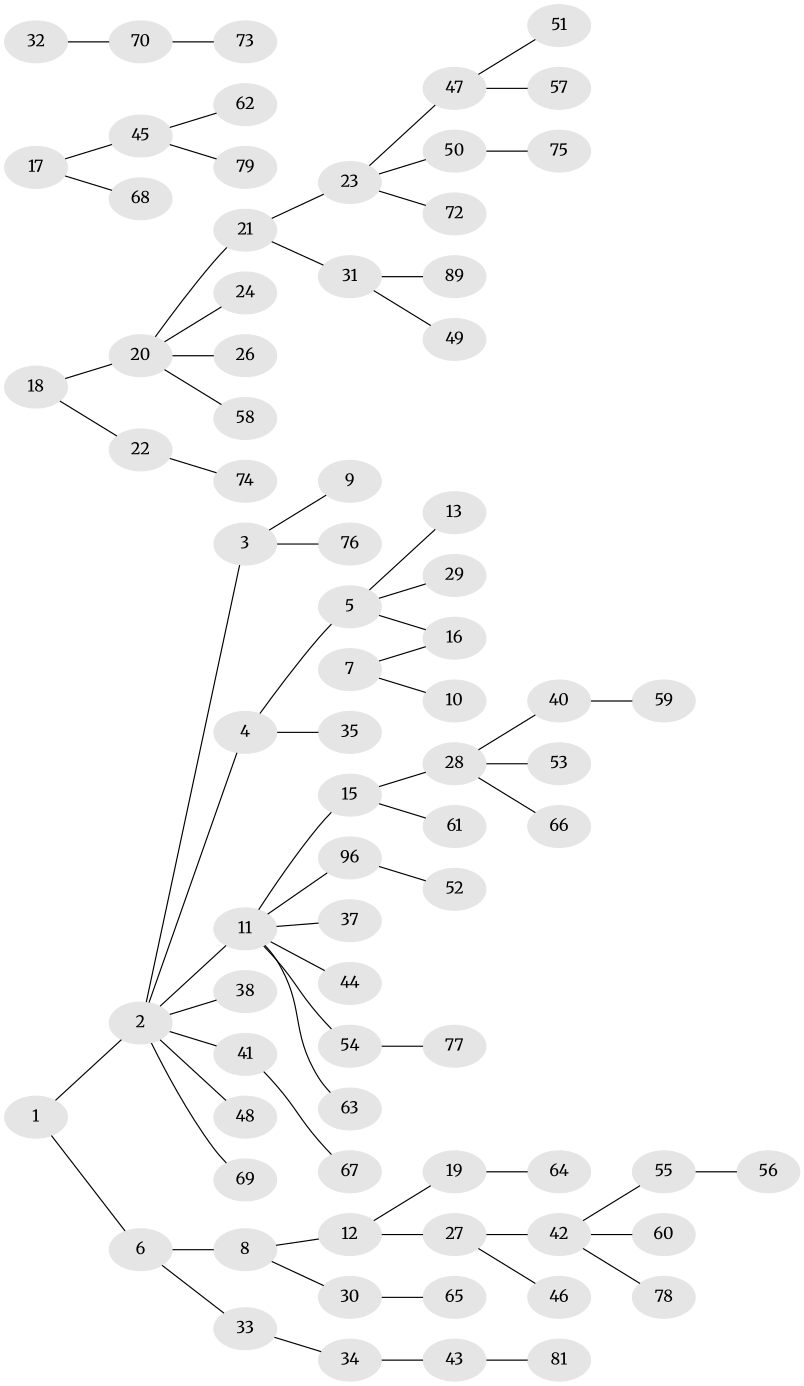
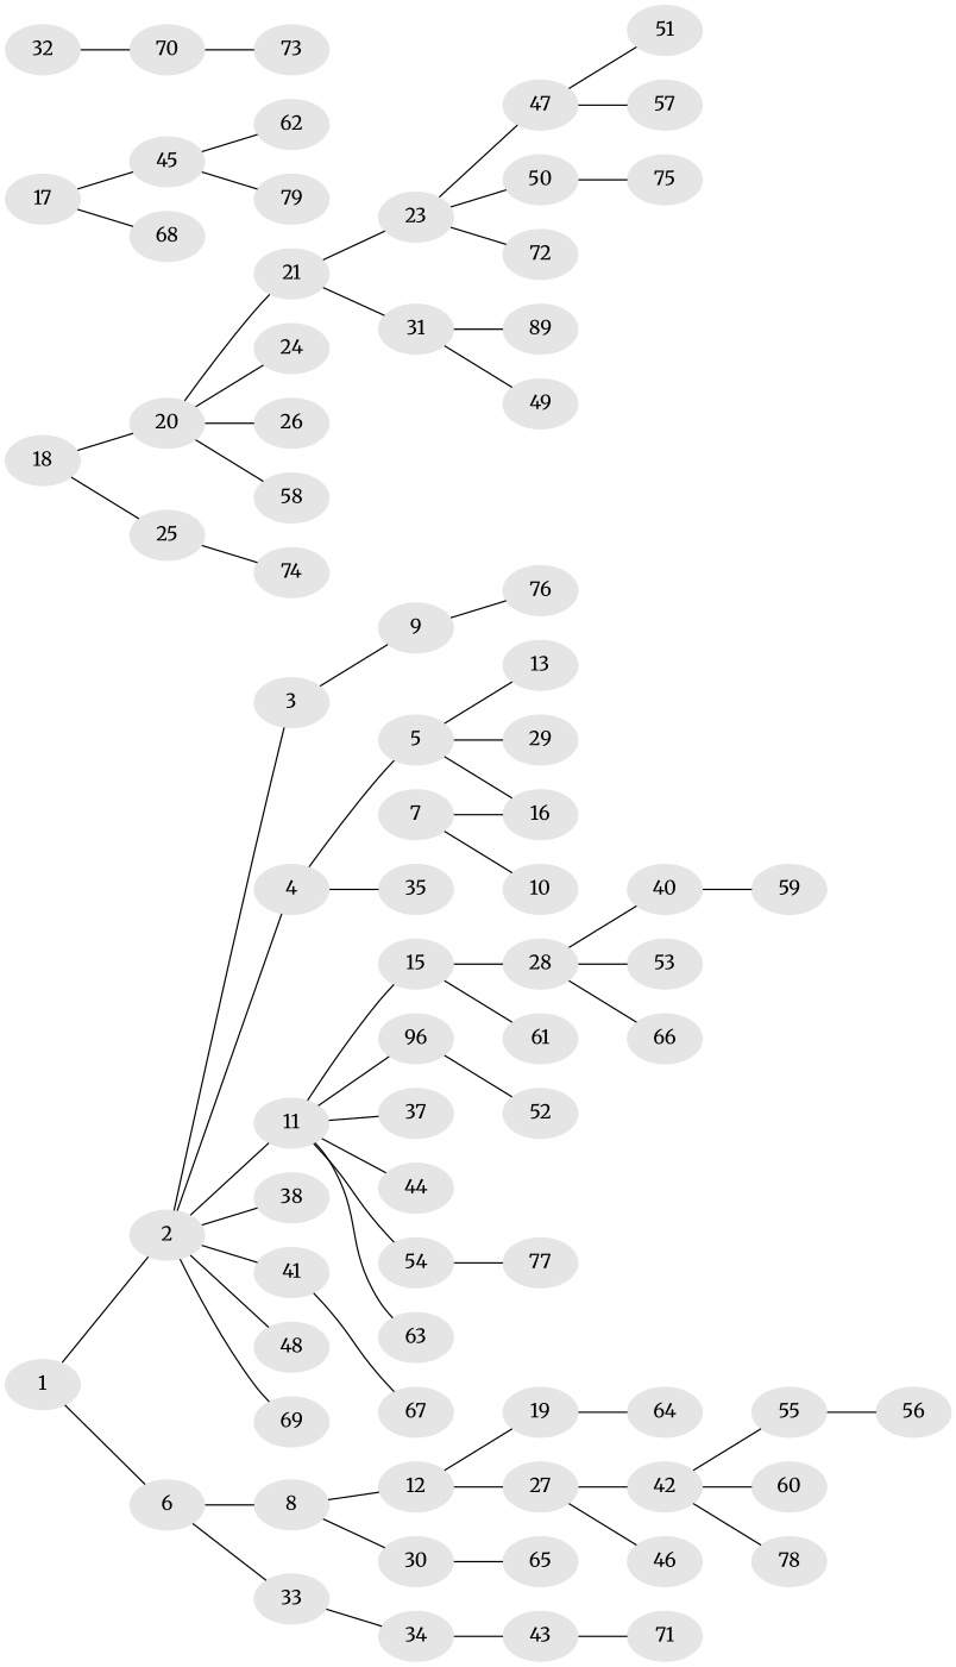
  graph {
    fontname=Merriweather
    rankdir=LR
    node [color=gray90 fontname=Merriweather style=filled]
    edge [fontname=Merriweather]
    1
    2
    6
    3
    4
    11
    38
    41
    48
    69
    8
    33
    9
    76
    5
    35
    15
    n18 [label=96]
    37
    44
    54
    63
    67
    13
    29
    16
    7
    10
    12
    30
    34
    19
    27
    65
    28
    61
    52
    77
    18
    20
-   25 [label=22]
+   25
    64
    42
    46
    17
    45
    68
    40
    53
    66
    62
    79
    21
    24
    26
    58
    74
    23
    31
    47
    50
    72
    n63 [label=89]
    49
    32
    70
    51
    57
    75
    55
    60
    78
    59
    73
    43
-   71 [label=81]
+   71
    56
    1 -- 2
    1 -- 6
    2 -- 3
    2 -- 4
    2 -- 11
    2 -- 38
    2 -- 41
    2 -- 48
    2 -- 69
    6 -- 8
    6 -- 33
    3 -- 9
-   3 -- 76
+   9 -- 76
    4 -- 5
    4 -- 35
    11 -- 15
    11 -- n18
    11 -- 37
    11 -- 44
    11 -- 54
    11 -- 63
    41 -- 67
    8 -- 12
    8 -- 30
    33 -- 34
    5 -- 13
    5 -- 29
    5 -- 16
    15 -- 28
    15 -- 61
    n18 -- 52
    54 -- 77
    7 -- 16
    7 -- 10
    12 -- 19
    12 -- 27
    30 -- 65
    34 -- 43
    19 -- 64
    27 -- 42
    27 -- 46
    28 -- 40
    28 -- 53
    28 -- 66
    18 -- 20
    18 -- 25
    20 -- 21
    20 -- 24
    20 -- 26
    20 -- 58
    25 -- 74
    42 -- 55
    42 -- 60
    42 -- 78
    17 -- 45
    17 -- 68
    45 -- 62
    45 -- 79
    40 -- 59
    21 -- 23
    21 -- 31
    23 -- 47
    23 -- 50
    23 -- 72
    31 -- n63
    31 -- 49
    47 -- 51
    47 -- 57
    50 -- 75
    32 -- 70
    70 -- 73
    55 -- 56
    43 -- 71
  }
